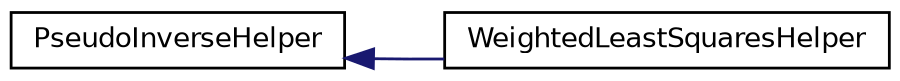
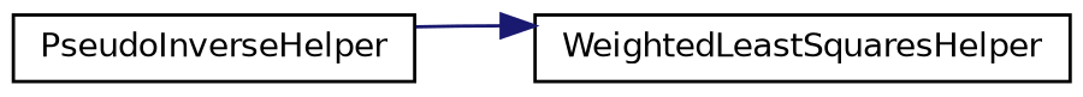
  digraph {
    rankdir=LR
    node [color=black fillcolor=white fontname=Helvetica fontsize=10 shape=record style=filled]
    n1 [height=0.2 label=PseudoInverseHelper width=0.4]
    n2 [height=0.2 label=WeightedLeastSquaresHelper width=0.4]
-   n1 -> n2 [color=midnightblue dir=back fontname=Helvetica fontsize=10 labelfontname=Helvetica labelfontsize=10 style=solid]
+   n2 -> n1 [color=midnightblue dir=back fontname=Helvetica fontsize=10 labelfontname=Helvetica labelfontsize=10 style=solid]
  }
